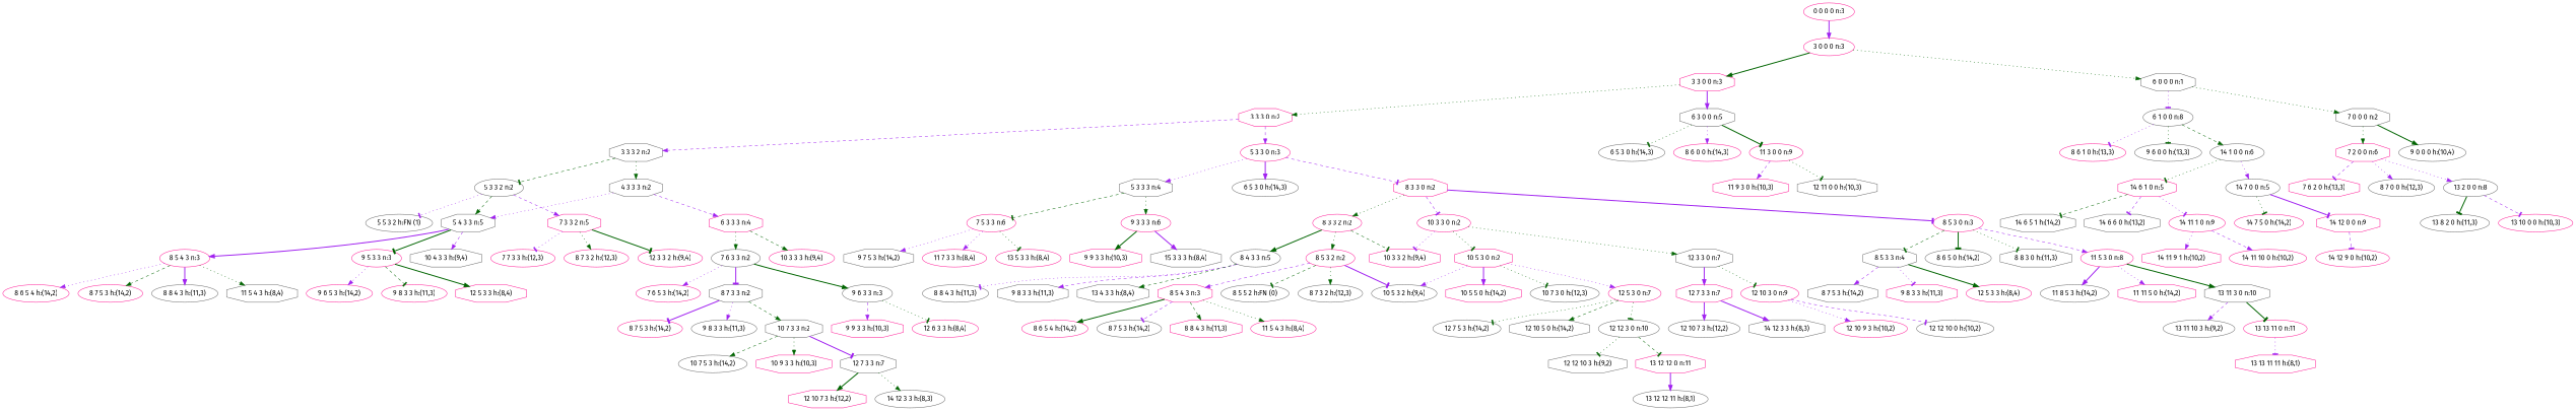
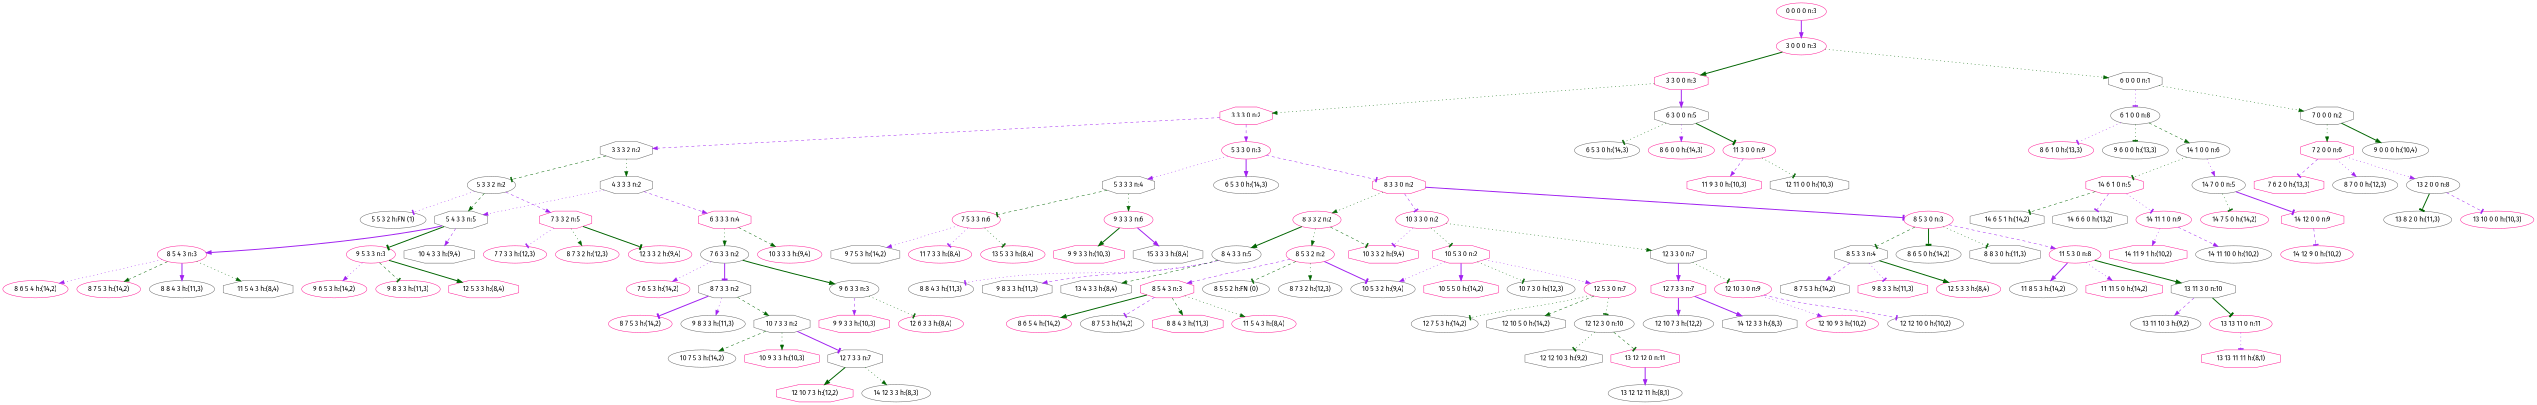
  strict digraph {
    fontname="Fira Sans"
    node [color=deeppink fontname="Fira Sans" shape=ellipse]
    edge [arrowhead=normal color=purple fontname="Fira Sans" style=dotted]
    n1 [label="0 0 0 0 n:3"]
    n2 [label="3 0 0 0 n:3"]
    n3 [label="3 3 0 0 n:3" shape=octagon]
    n4 [color=gray40 label="6 0 0 0 n:1" shape=octagon]
    n5 [label="3 3 3 0 n:2" shape=octagon]
    n6 [color=gray40 label="6 3 0 0 n:5" shape=octagon]
    n7 [color=gray40 label="6 1 0 0 n:8"]
    n8 [color=gray40 label="7 0 0 0 n:2" shape=octagon]
    n9 [color=gray40 label="3 3 3 2 n:2" shape=octagon]
    n10 [label="5 3 3 0 n:3"]
    n11 [color=gray40 label="6 5 3 0 h:(14,3)"]
    n12 [label="8 6 0 0 h:(14,3)"]
    n13 [label="11 3 0 0 n:9"]
    n14 [label="8 6 1 0 h:(13,3)"]
    n15 [color=gray40 label="9 6 0 0 h:(13,3)"]
    n16 [color=gray40 label="14 1 0 0 n:6"]
    n17 [label="7 2 0 0 n:6" shape=octagon]
    n18 [color=gray40 label="9 0 0 0 h:(10,4)"]
    n19 [color=gray40 label="4 3 3 3 n:2" shape=octagon]
    n20 [color=gray40 label="5 3 3 2 n:2"]
    n21 [color=gray40 label="5 3 3 3 n:4" shape=octagon]
    n22 [color=gray40 label="6 5 3 0 h:(14,3)"]
    n23 [label="8 3 3 0 n:2" shape=octagon]
    n24 [label="11 9 3 0 h:(10,3)" shape=octagon]
    n25 [color=gray40 label="12 11 0 0 h:(10,3)" shape=octagon]
    n26 [color=gray40 label="5 4 3 3 n:5" shape=octagon]
    n27 [label="6 3 3 3 n:4" shape=octagon]
    n28 [color=gray40 label="5 5 3 2 h:FN (1)"]
    n29 [label="7 3 3 2 n:5" shape=octagon]
    n30 [label="7 5 3 3 n:6"]
    n31 [label="9 3 3 3 n:6"]
    n32 [label="8 3 3 2 n:2"]
    n33 [label="8 5 3 0 n:3"]
    n34 [label="10 3 3 0 n:2"]
    n35 [label="8 5 4 3 n:3"]
    n36 [label="9 5 3 3 n:3"]
    n37 [color=gray40 label="10 4 3 3 h:(9,4)" shape=octagon]
    n38 [color=gray40 label="7 6 3 3 n:2"]
    n39 [label="10 3 3 3 h:(9,4)"]
    n40 [label="7 7 3 3 h:(12,3)"]
    n41 [label="8 7 3 2 h:(12,3)"]
    n42 [label="12 3 3 2 h:(9,4)"]
    n43 [label="8 6 5 4 h:(14,2)"]
    n44 [label="8 7 5 3 h:(14,2)"]
    n45 [color=gray40 label="8 8 4 3 h:(11,3)"]
    n46 [color=gray40 label="11 5 4 3 h:(8,4)" shape=octagon]
    n47 [label="9 6 5 3 h:(14,2)"]
    n48 [label="9 8 3 3 h:(11,3)"]
    n49 [label="12 5 3 3 h:(8,4)" shape=octagon]
    n50 [label="7 6 5 3 h:(14,2)"]
    n51 [color=gray40 label="8 7 3 3 n:2" shape=octagon]
    n52 [color=gray40 label="9 6 3 3 n:3"]
    n53 [label="8 7 5 3 h:(14,2)"]
    n54 [color=gray40 label="9 8 3 3 h:(11,3)"]
    n55 [color=gray40 label="10 7 3 3 n:2" shape=octagon]
    n56 [label="9 9 3 3 h:(10,3)" shape=octagon]
    n57 [label="12 6 3 3 h:(8,4)"]
    n58 [color=gray40 label="10 7 5 3 h:(14,2)"]
    n59 [label="10 9 3 3 h:(10,3)" shape=octagon]
    n60 [color=gray40 label="12 7 3 3 n:7" shape=octagon]
    n61 [label="12 10 7 3 h:(12,2)" shape=octagon]
    n62 [color=gray40 label="14 12 3 3 h:(8,3)"]
    n63 [color=gray40 label="9 7 5 3 h:(14,2)" shape=octagon]
    n64 [label="11 7 3 3 h:(8,4)"]
    n65 [label="13 5 3 3 h:(8,4)"]
    n66 [label="9 9 3 3 h:(10,3)" shape=octagon]
    n67 [color=gray40 label="15 3 3 3 h:(8,4)" shape=octagon]
    n68 [color=gray40 label="8 4 3 3 n:5"]
    n69 [label="8 5 3 2 n:2"]
    n70 [label="10 3 3 2 h:(9,4)" shape=octagon]
    n71 [color=gray40 label="8 5 3 3 n:4" shape=octagon]
    n72 [color=gray40 label="8 6 5 0 h:(14,2)"]
    n73 [color=gray40 label="8 8 3 0 h:(11,3)" shape=octagon]
    n74 [label="11 5 3 0 n:8"]
    n75 [label="10 5 3 0 n:2" shape=octagon]
    n76 [color=gray40 label="12 3 3 0 n:7" shape=octagon]
    n77 [color=gray40 label="8 8 4 3 h:(11,3)"]
    n78 [color=gray40 label="9 8 3 3 h:(11,3)" shape=octagon]
    n79 [color=gray40 label="13 4 3 3 h:(8,4)" shape=octagon]
    n80 [label="8 5 4 3 n:3" shape=octagon]
    n81 [color=gray40 label="8 5 5 2 h:FN (0)"]
    n82 [color=gray40 label="8 7 3 2 h:(12,3)"]
    n83 [color=gray40 label="10 5 3 2 h:(9,4)"]
    n84 [color=gray40 label="8 7 5 3 h:(14,2)" shape=octagon]
    n85 [label="9 8 3 3 h:(11,3)" shape=octagon]
    n86 [label="12 5 3 3 h:(8,4)"]
    n87 [color=gray40 label="11 8 5 3 h:(14,2)"]
    n88 [label="11 11 5 0 h:(14,2)" shape=octagon]
    n89 [color=gray40 label="13 11 3 0 n:10" shape=octagon]
    n90 [label="10 5 5 0 h:(14,2)" shape=octagon]
    n91 [color=gray40 label="10 7 3 0 h:(12,3)"]
    n92 [label="12 5 3 0 n:7"]
    n93 [label="12 7 3 3 n:7" shape=octagon]
    n94 [label="12 10 3 0 n:9"]
    n95 [label="8 6 5 4 h:(14,2)"]
    n96 [color=gray40 label="8 7 5 3 h:(14,2)"]
    n97 [label="8 8 4 3 h:(11,3)" shape=octagon]
    n98 [label="11 5 4 3 h:(8,4)"]
    n99 [color=gray40 label="13 11 10 3 h:(9,2)"]
    n100 [label="13 13 11 0 n:11"]
    n101 [label="13 13 11 11 h:(8,1)" shape=octagon]
    n102 [color=gray40 label="12 7 5 3 h:(14,2)"]
    n103 [color=gray40 label="12 10 5 0 h:(14,2)" shape=octagon]
    n104 [color=gray40 label="12 12 3 0 n:10"]
    n105 [color=gray40 label="12 10 7 3 h:(12,2)"]
    n106 [color=gray40 label="14 12 3 3 h:(8,3)" shape=octagon]
    n107 [label="12 10 9 3 h:(10,2)"]
    n108 [color=gray40 label="12 12 10 0 h:(10,2)"]
    n109 [color=gray40 label="12 12 10 3 h:(9,2)" shape=octagon]
    n110 [label="13 12 12 0 n:11" shape=octagon]
    n111 [color=gray40 label="13 12 12 11 h:(8,1)"]
    n112 [label="14 6 1 0 n:5" shape=octagon]
    n113 [color=gray40 label="14 7 0 0 n:5"]
    n114 [label="7 6 2 0 h:(13,3)" shape=octagon]
    n115 [color=gray40 label="8 7 0 0 h:(12,3)"]
    n116 [color=gray40 label="13 2 0 0 n:8"]
    n117 [color=gray40 label="14 6 5 1 h:(14,2)" shape=octagon]
    n118 [color=gray40 label="14 6 6 0 h:(13,2)" shape=octagon]
    n119 [label="14 11 1 0 n:9"]
    n120 [label="14 7 5 0 h:(14,2)"]
    n121 [label="14 12 0 0 n:9" shape=octagon]
    n122 [label="14 11 9 1 h:(10,2)" shape=octagon]
-   n123 [label="14 11 10 0 h:(10,2)"]
+   n123 [color=gray40 label="14 11 10 0 h:(10,2)"]
    n124 [label="14 12 9 0 h:(10,2)"]
    n125 [color=gray40 label="13 8 2 0 h:(11,3)"]
    n126 [label="13 10 0 0 h:(10,3)"]
    n1 -> n2 [style=bold]
    n2 -> n3 [color=darkgreen style=bold]
    n2 -> n4 [color=darkgreen]
    n3 -> n5 [color=darkgreen]
    n3 -> n6 [style=bold]
    n4 -> n7 [arrowhead=tee]
    n4 -> n8 [color=darkgreen]
    n5 -> n9 [style=dashed]
    n5 -> n10 [style=dashed]
    n6 -> n11 [arrowhead=tee color=darkgreen]
    n6 -> n12
    n6 -> n13 [arrowhead=tee color=darkgreen style=bold]
    n7 -> n14 [arrowhead=tee]
    n7 -> n15 [arrowhead=tee color=darkgreen]
    n7 -> n16 [color=darkgreen style=dashed]
    n8 -> n17 [color=darkgreen]
    n8 -> n18 [color=darkgreen style=bold]
    n9 -> n19 [color=darkgreen]
    n9 -> n20 [arrowhead=tee color=darkgreen style=dashed]
    n10 -> n21
    n10 -> n22 [style=bold]
    n10 -> n23 [arrowhead=tee style=dashed]
    n13 -> n24 [style=dashed]
    n13 -> n25 [arrowhead=tee color=darkgreen]
    n16 -> n112 [arrowhead=tee color=darkgreen]
    n16 -> n113
    n17 -> n114 [arrowhead=tee style=dashed]
    n17 -> n115
    n17 -> n116
    n19 -> n26
    n19 -> n27 [style=dashed]
    n20 -> n26 [color=darkgreen style=dashed]
    n20 -> n28 [arrowhead=tee]
    n20 -> n29 [style=dashed]
    n21 -> n30 [arrowhead=tee color=darkgreen style=dashed]
    n21 -> n31 [color=darkgreen]
    n23 -> n32 [color=darkgreen]
    n23 -> n33 [arrowhead=tee style=bold]
    n23 -> n34 [arrowhead=tee style=dashed]
    n26 -> n35 [style=bold]
    n26 -> n36 [arrowhead=tee color=darkgreen style=bold]
    n26 -> n37 [style=dashed]
    n27 -> n38 [color=darkgreen]
    n27 -> n39 [color=darkgreen style=dashed]
    n29 -> n40 [arrowhead=tee]
    n29 -> n41 [color=darkgreen]
    n29 -> n42 [arrowhead=tee color=darkgreen style=bold]
    n30 -> n63
-   n30 -> n64
+   n30 -> n64 [arrowhead=tee]
    n30 -> n65 [arrowhead=tee color=darkgreen]
    n31 -> n66 [color=darkgreen style=bold]
    n31 -> n67 [style=bold]
    n32 -> n68 [color=darkgreen style=bold]
    n32 -> n69 [color=darkgreen]
    n32 -> n70 [arrowhead=tee color=darkgreen style=dashed]
    n33 -> n71 [arrowhead=tee color=darkgreen style=dashed]
    n33 -> n72 [arrowhead=tee color=darkgreen style=bold]
    n33 -> n73 [arrowhead=tee color=darkgreen]
    n33 -> n74 [style=dashed]
    n34 -> n70 [arrowhead=tee]
    n34 -> n75 [arrowhead=tee color=darkgreen]
    n34 -> n76 [color=darkgreen]
    n35 -> n43
    n35 -> n44 [color=darkgreen style=dashed]
    n35 -> n45 [style=bold]
    n35 -> n46 [color=darkgreen]
    n36 -> n47
    n36 -> n48 [arrowhead=tee color=darkgreen style=dashed]
    n36 -> n49 [color=darkgreen style=bold]
    n38 -> n50
    n38 -> n51 [arrowhead=tee style=bold]
    n38 -> n52 [color=darkgreen style=bold]
    n51 -> n53 [arrowhead=tee style=bold]
    n51 -> n54
    n51 -> n55 [color=darkgreen style=dashed]
    n52 -> n56 [style=dashed]
    n52 -> n57 [arrowhead=tee color=darkgreen]
    n55 -> n58 [color=darkgreen style=dashed]
    n55 -> n59 [color=darkgreen]
    n55 -> n60 [arrowhead=tee style=bold]
    n60 -> n61 [color=darkgreen style=bold]
    n60 -> n62 [color=darkgreen]
    n68 -> n77 [arrowhead=tee]
    n68 -> n78 [style=dashed]
    n68 -> n79 [color=darkgreen style=dashed]
    n69 -> n80 [style=dashed]
    n69 -> n81 [arrowhead=tee color=darkgreen style=dashed]
    n69 -> n82 [color=darkgreen]
    n69 -> n83 [arrowhead=tee style=bold]
    n71 -> n84 [style=dashed]
    n71 -> n85 [arrowhead=tee]
    n71 -> n86 [color=darkgreen style=bold]
    n74 -> n87 [style=bold]
    n74 -> n88
    n74 -> n89 [color=darkgreen style=bold]
    n75 -> n83
    n75 -> n90 [style=bold]
    n75 -> n91 [arrowhead=tee color=darkgreen]
    n75 -> n92
    n76 -> n93 [style=bold]
    n76 -> n94 [arrowhead=tee color=darkgreen]
    n80 -> n95 [color=darkgreen style=bold]
    n80 -> n96 [arrowhead=tee style=dashed]
    n80 -> n97 [color=darkgreen style=dashed]
    n80 -> n98 [color=darkgreen]
    n89 -> n99 [style=dashed]
    n89 -> n100 [arrowhead=tee color=darkgreen style=bold]
    n92 -> n102 [arrowhead=tee color=darkgreen]
    n92 -> n103 [color=darkgreen style=dashed]
    n92 -> n104 [arrowhead=tee color=darkgreen]
    n93 -> n105 [style=bold]
    n93 -> n106 [style=bold]
    n94 -> n107
    n94 -> n108 [arrowhead=tee style=dashed]
    n100 -> n101 [arrowhead=tee]
    n104 -> n109 [arrowhead=tee color=darkgreen]
    n104 -> n110 [arrowhead=tee color=darkgreen style=dashed]
    n110 -> n111 [style=bold]
    n112 -> n117 [arrowhead=tee color=darkgreen style=dashed]
    n112 -> n118 [arrowhead=tee style=dashed]
    n112 -> n119 [arrowhead=tee]
    n113 -> n120 [arrowhead=tee color=darkgreen]
    n113 -> n121 [arrowhead=tee style=bold]
    n116 -> n125 [arrowhead=tee color=darkgreen style=bold]
    n116 -> n126 [arrowhead=tee style=dashed]
    n119 -> n122
    n119 -> n123 [style=dashed]
    n121 -> n124 [arrowhead=tee style=dashed]
  }
